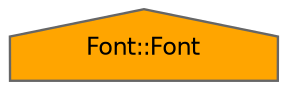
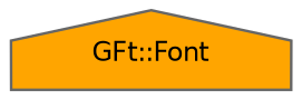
  digraph {
    rankdir=LR
-   n1 [color=grey40 fillcolor=orange fontname=Helvetica fontsize=10 height=0.2 label="Font::Font" shape=house style=filled width=0.4]
+   n1 [color=grey40 fillcolor=orange fontname=Helvetica fontsize=10 height=0.2 label="GFt::Font" shape=house style=filled width=0.4]
  }
